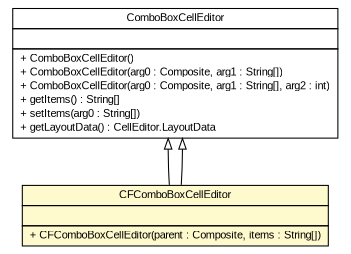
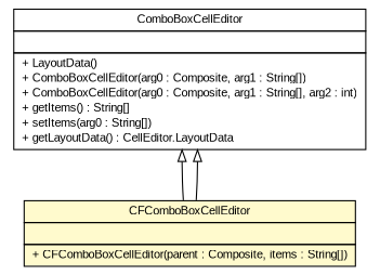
  digraph {
    nodesep=0.25
    ranksep=0.5
    fontname="Liberation Sans"
    node [fontcolor=black fontname="Liberation Sans" fontsize=10.0 shape=plaintext]
    edge [arrowtail=empty dir=back fontname="Liberation Sans" fontsize=10 headport=p labelfontname=arial labelfontsize=10 tailport=p]
    n1 [label=<<table title="gov.sandia.cf.parts.viewer.editors.CFComboBoxCellEditor" border="0" cellborder="1" cellspacing="0" cellpadding="2" port="p" bgcolor="lemonChiffon" href="./CFComboBoxCellEditor.html"> 		<tr><td><table border="0" cellspacing="0" cellpadding="1"> <tr><td align="center" balign="center"> CFComboBoxCellEditor </td></tr> 		</table></td></tr> 		<tr><td><table border="0" cellspacing="0" cellpadding="1"> <tr><td align="left" balign="left">  </td></tr> 		</table></td></tr> 		<tr><td><table border="0" cellspacing="0" cellpadding="1"> <tr><td align="left" balign="left"> + CFComboBoxCellEditor(parent : Composite, items : String[]) </td></tr> 		</table></td></tr> 		</table>>]
-   n2 [label=<<table title="org.eclipse.jface.viewers.ComboBoxCellEditor" border="0" cellborder="1" cellspacing="0" cellpadding="2" port="p" href="http://java.sun.com/j2se/1.4.2/docs/api/org/eclipse/jface/viewers/ComboBoxCellEditor.html"> 		<tr><td><table border="0" cellspacing="0" cellpadding="1"> <tr><td align="center" balign="center"> ComboBoxCellEditor </td></tr> 		</table></td></tr> 		<tr><td><table border="0" cellspacing="0" cellpadding="1"> <tr><td align="left" balign="left">  </td></tr> 		</table></td></tr> 		<tr><td><table border="0" cellspacing="0" cellpadding="1"> <tr><td align="left" balign="left"> + ComboBoxCellEditor() </td></tr> <tr><td align="left" balign="left"> + ComboBoxCellEditor(arg0 : Composite, arg1 : String[]) </td></tr> <tr><td align="left" balign="left"> + ComboBoxCellEditor(arg0 : Composite, arg1 : String[], arg2 : int) </td></tr> <tr><td align="left" balign="left"> + getItems() : String[] </td></tr> <tr><td align="left" balign="left"> + setItems(arg0 : String[]) </td></tr> <tr><td align="left" balign="left"> + getLayoutData() : CellEditor.LayoutData </td></tr> 		</table></td></tr> 		</table>>]
+   n2 [label=<<table title="org.eclipse.jface.viewers.ComboBoxCellEditor" border="0" cellborder="1" cellspacing="0" cellpadding="2" port="p" href="http://java.sun.com/j2se/1.4.2/docs/api/org/eclipse/jface/viewers/ComboBoxCellEditor.html"> 		<tr><td><table border="0" cellspacing="0" cellpadding="1"> <tr><td align="center" balign="center"> ComboBoxCellEditor </td></tr> 		</table></td></tr> 		<tr><td><table border="0" cellspacing="0" cellpadding="1"> <tr><td align="left" balign="left">  </td></tr> 		</table></td></tr> 		<tr><td><table border="0" cellspacing="0" cellpadding="1"> <tr><td align="left" balign="left"> + LayoutData() </td></tr> <tr><td align="left" balign="left"> + ComboBoxCellEditor(arg0 : Composite, arg1 : String[]) </td></tr> <tr><td align="left" balign="left"> + ComboBoxCellEditor(arg0 : Composite, arg1 : String[], arg2 : int) </td></tr> <tr><td align="left" balign="left"> + getItems() : String[] </td></tr> <tr><td align="left" balign="left"> + setItems(arg0 : String[]) </td></tr> <tr><td align="left" balign="left"> + getLayoutData() : CellEditor.LayoutData </td></tr> 		</table></td></tr> 		</table>>]
    n2 -> n1
    n2 -> n1
  }
